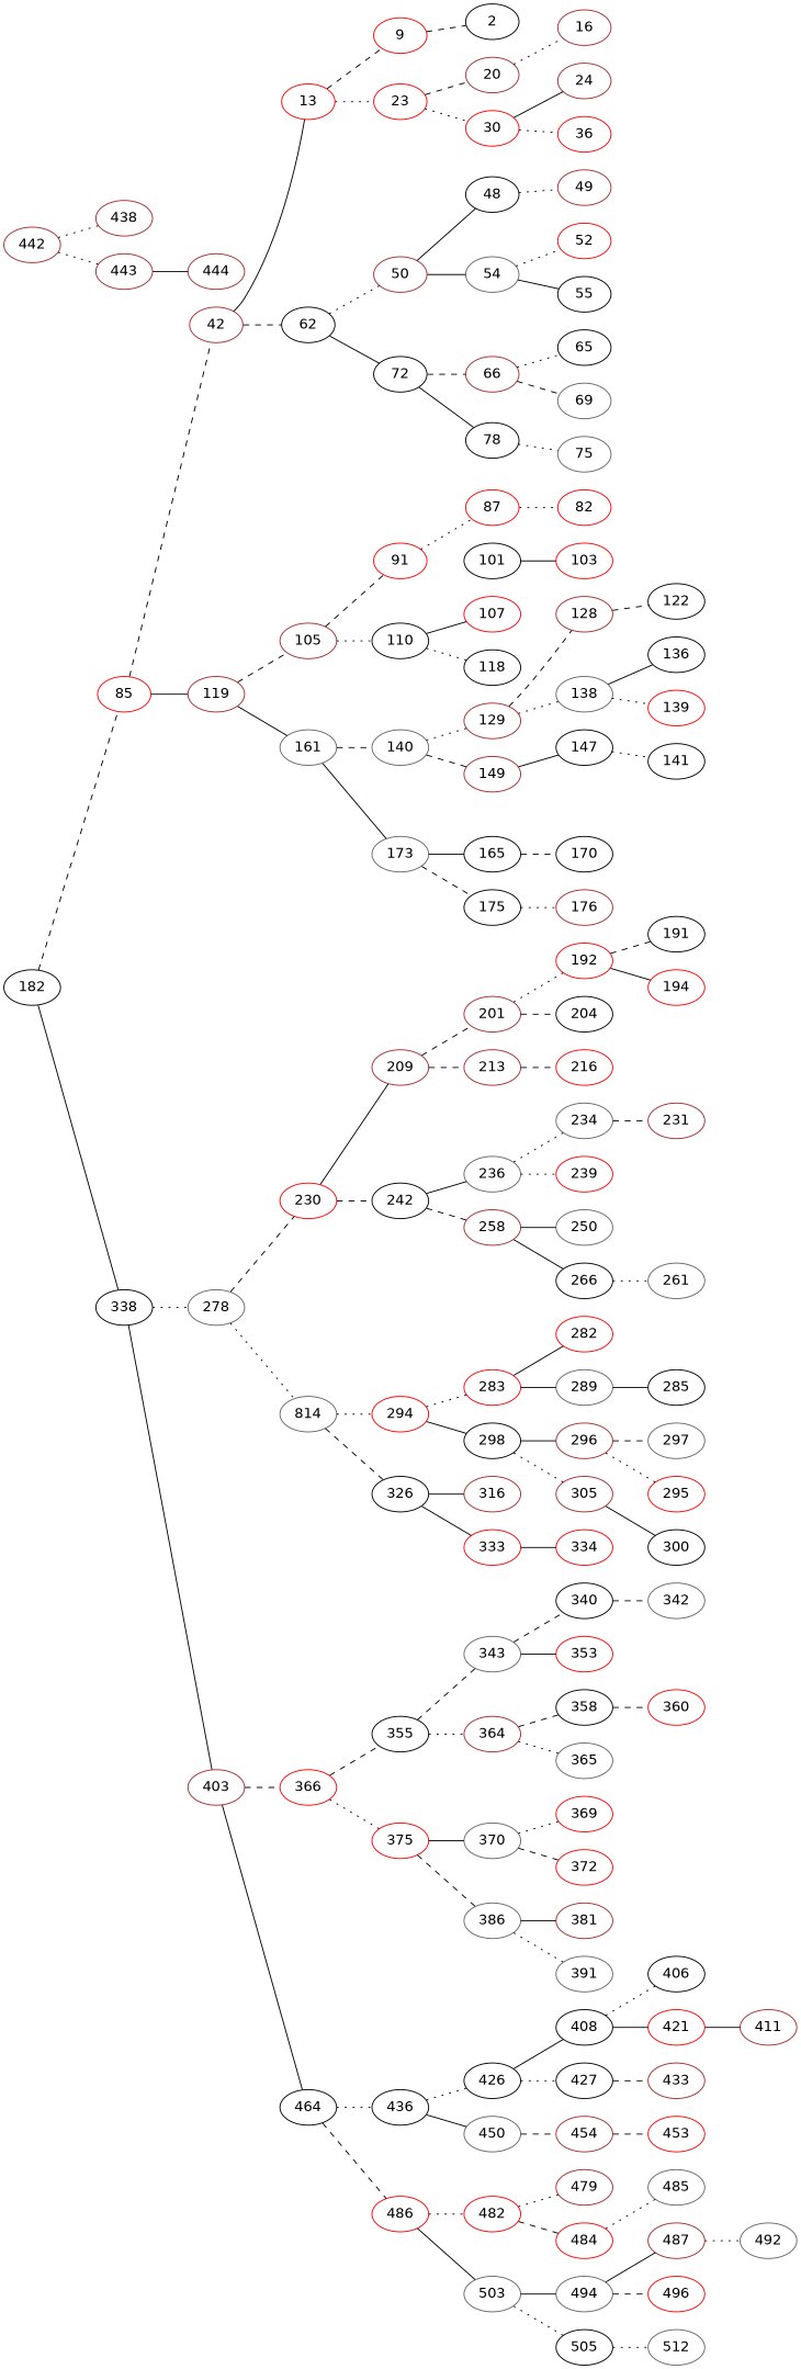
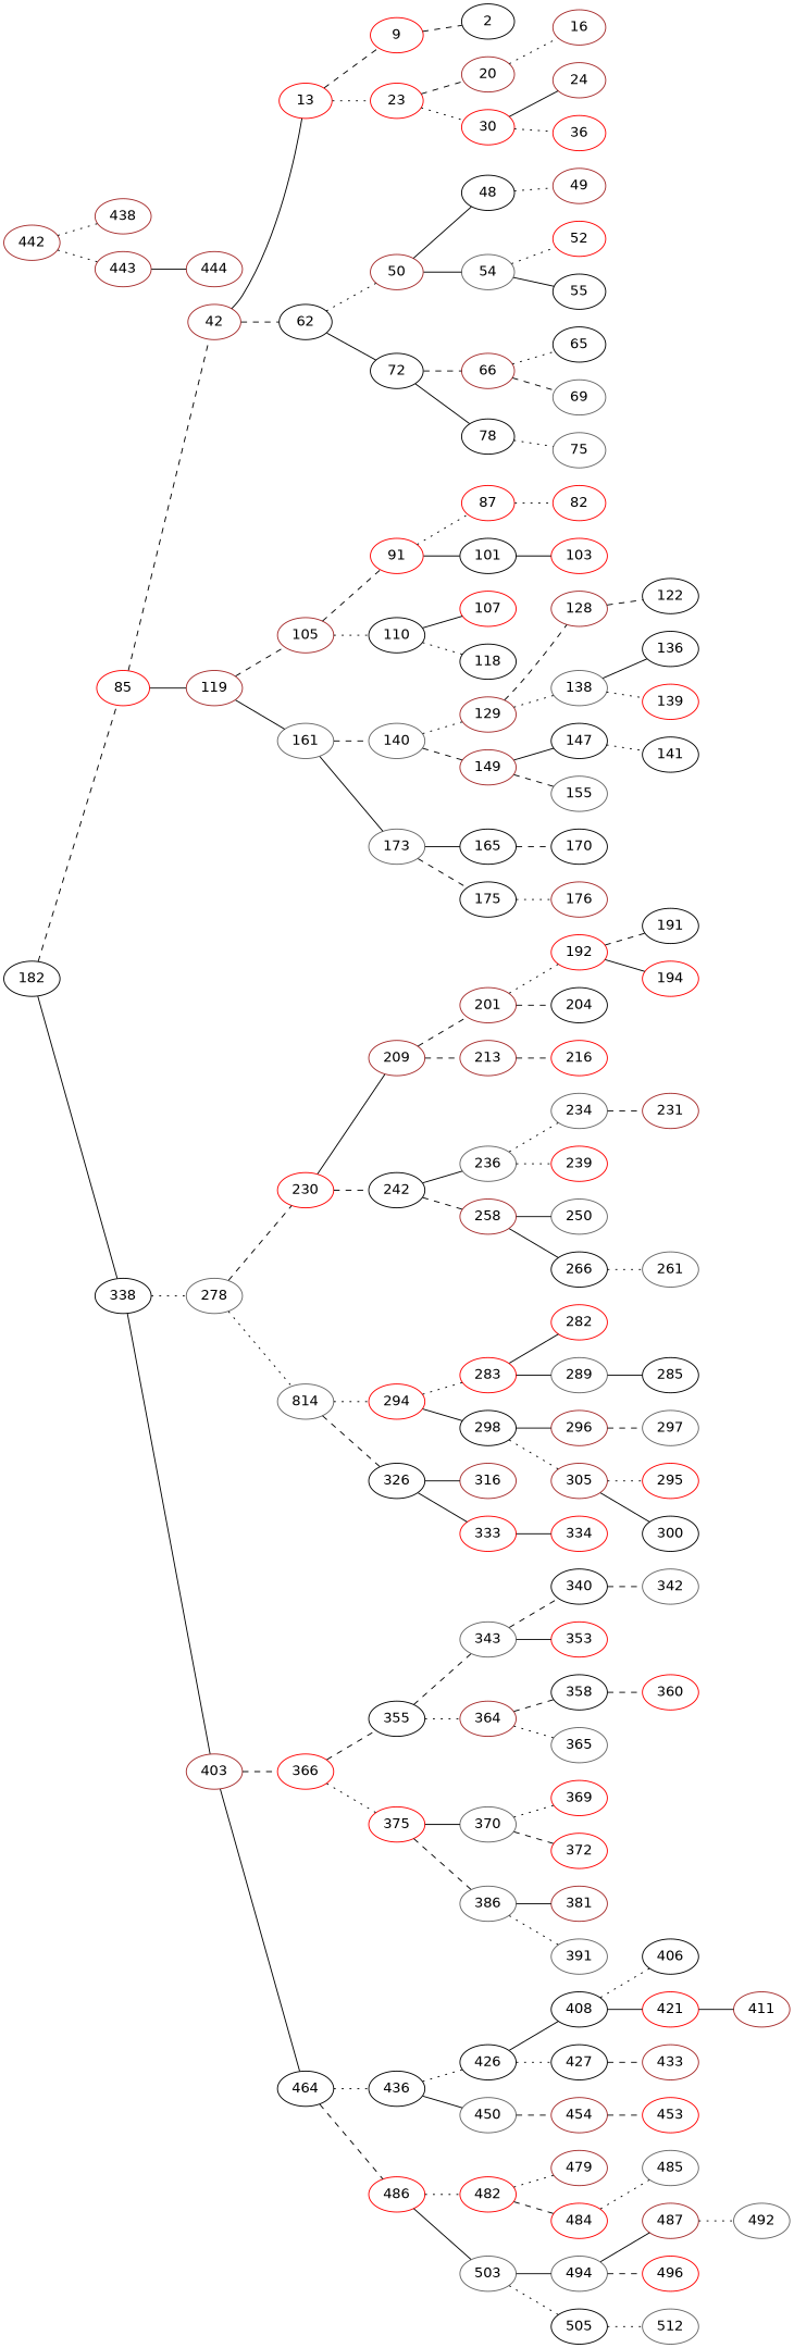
  graph {
    rankdir=LR
    node [color=black fontname=Helvetica]
    edge [style=dotted]
    n1 [label=182]
    n2 [color=red label=85]
    n3 [label=338]
    n4 [color=brown label=42]
    n5 [color=brown label=119]
    n6 [color=gray40 label=278]
    n7 [color=brown label=403]
    n8 [color=red label=13]
    n9 [label=62]
    n10 [color=brown label=105]
    n11 [color=gray40 label=161]
    n12 [color=red label=9]
    n13 [color=red label=23]
    n14 [color=brown label=50]
    n15 [label=72]
    n16 [label=2]
    n17 [color=brown label=20]
    n18 [color=red label=30]
    n19 [color=brown label=16]
    n20 [color=brown label=24]
    n21 [color=red label=36]
    n22 [label=48]
    n23 [color=gray40 label=54]
    n24 [color=brown label=66]
    n25 [label=78]
    n26 [color=brown label=49]
    n27 [color=red label=52]
    n28 [label=55]
    n29 [label=65]
    n30 [color=gray40 label=69]
    n31 [color=gray40 label=75]
    n32 [color=red label=82]
    n33 [color=red label=91]
    n34 [label=110]
    n35 [color=gray40 label=140]
    n36 [color=gray40 label=173]
    n37 [color=red label=87]
    n38 [label=101]
    n39 [color=red label=107]
    n40 [label=118]
    n41 [color=red label=103]
    n42 [color=brown label=129]
    n43 [color=brown label=149]
    n44 [label=165]
    n45 [label=175]
    n46 [color=brown label=128]
    n47 [color=gray40 label=138]
    n48 [label=147]
+   n49 [color=gray40 label=155]
    n50 [label=122]
    n51 [label=136]
    n52 [color=red label=139]
    n53 [label=141]
    n54 [label=170]
    n55 [color=brown label=176]
    n56 [color=red label=230]
    n57 [color=gray40 label=814]
    n58 [color=red label=366]
    n59 [label=464]
    n60 [color=brown label=209]
    n61 [label=242]
    n62 [color=red label=294]
    n63 [label=326]
    n64 [color=brown label=201]
    n65 [color=brown label=213]
    n66 [color=gray40 label=236]
    n67 [color=brown label=258]
    n68 [color=red label=192]
    n69 [label=204]
    n70 [color=red label=216]
    n71 [label=191]
    n72 [color=red label=194]
    n73 [color=gray40 label=234]
    n74 [color=red label=239]
    n75 [color=gray40 label=250]
    n76 [label=266]
    n77 [color=brown label=231]
    n78 [color=gray40 label=261]
    n79 [color=red label=283]
    n80 [label=298]
    n81 [color=brown label=316]
    n82 [color=red label=333]
    n83 [color=red label=282]
    n84 [color=gray40 label=289]
    n85 [color=brown label=296]
    n86 [color=brown label=305]
    n87 [label=285]
    n88 [color=red label=295]
    n89 [color=gray40 label=297]
    n90 [label=300]
    n91 [color=red label=334]
    n92 [label=355]
    n93 [color=red label=375]
    n94 [label=436]
    n95 [color=red label=486]
    n96 [color=gray40 label=343]
    n97 [color=brown label=364]
    n98 [color=gray40 label=370]
    n99 [color=gray40 label=386]
    n100 [label=340]
    n101 [color=red label=353]
    n102 [label=358]
    n103 [color=gray40 label=365]
    n104 [color=gray40 label=342]
    n105 [color=red label=360]
    n106 [color=red label=369]
    n107 [color=red label=372]
    n108 [color=brown label=381]
    n109 [color=gray40 label=391]
    n110 [label=426]
    n111 [color=gray40 label=450]
    n112 [color=red label=482]
    n113 [color=gray40 label=503]
    n114 [label=408]
    n115 [label=427]
    n116 [color=brown label=454]
    n117 [label=406]
    n118 [color=red label=421]
    n119 [color=brown label=433]
    n120 [color=brown label=411]
    n121 [color=brown label=442]
    n122 [color=brown label=438]
    n123 [color=brown label=443]
    n124 [color=red label=453]
    n125 [color=brown label=444]
    n126 [color=brown label=479]
    n127 [color=red label=484]
    n128 [color=gray40 label=494]
    n129 [label=505]
    n130 [color=gray40 label=485]
    n131 [color=brown label=487]
    n132 [color=red label=496]
    n133 [color=gray40 label=512]
    n134 [color=gray40 label=492]
    n1 -- n2 [style=dashed]
    n1 -- n3 [style=solid]
    n2 -- n4 [style=dashed]
    n2 -- n5 [style=solid]
    n3 -- n6
    n3 -- n7 [style=solid]
    n4 -- n8 [style=solid]
    n4 -- n9 [style=dashed]
    n5 -- n10 [style=dashed]
    n5 -- n11 [style=solid]
    n6 -- n56 [style=dashed]
    n6 -- n57
    n7 -- n58 [style=dashed]
    n7 -- n59 [style=solid]
    n8 -- n12 [style=dashed]
    n8 -- n13
    n9 -- n14
    n9 -- n15 [style=solid]
    n10 -- n33 [style=dashed]
    n10 -- n34
    n11 -- n35 [style=dashed]
    n11 -- n36 [style=solid]
    n12 -- n16 [style=dashed]
    n13 -- n17 [style=dashed]
    n13 -- n18
    n14 -- n22 [style=solid]
    n14 -- n23 [style=solid]
    n15 -- n24 [style=dashed]
    n15 -- n25 [style=solid]
    n17 -- n19
    n18 -- n20 [style=solid]
    n18 -- n21
    n22 -- n26
    n23 -- n27
    n23 -- n28 [style=solid]
    n24 -- n29
    n24 -- n30 [style=dashed]
    n25 -- n31
    n33 -- n37
+   n33 -- n38 [style=solid]
    n34 -- n39 [style=solid]
    n34 -- n40
    n35 -- n42
    n35 -- n43 [style=dashed]
    n36 -- n44 [style=solid]
    n36 -- n45 [style=dashed]
    n37 -- n32
    n38 -- n41 [style=solid]
    n42 -- n46 [style=dashed]
    n42 -- n47
    n43 -- n48 [style=solid]
+   n43 -- n49 [style=dashed]
    n44 -- n54 [style=dashed]
    n45 -- n55
    n46 -- n50 [style=dashed]
    n47 -- n51 [style=solid]
    n47 -- n52
    n48 -- n53
    n56 -- n60 [style=solid]
    n56 -- n61 [style=dashed]
    n57 -- n62
    n57 -- n63 [style=dashed]
    n58 -- n92 [style=dashed]
    n58 -- n93
    n59 -- n94
    n59 -- n95 [style=dashed]
    n60 -- n64 [style=dashed]
    n60 -- n65 [style=dashed]
    n61 -- n66 [style=solid]
    n61 -- n67 [style=dashed]
    n62 -- n79
    n62 -- n80 [style=solid]
    n63 -- n81 [style=solid]
    n63 -- n82 [style=solid]
    n64 -- n68
    n64 -- n69 [style=dashed]
    n65 -- n70 [style=dashed]
    n66 -- n73
    n66 -- n74
    n67 -- n75 [style=solid]
    n67 -- n76 [style=solid]
    n68 -- n71 [style=dashed]
    n68 -- n72 [style=solid]
    n73 -- n77 [style=dashed]
    n76 -- n78
    n79 -- n83 [style=solid]
    n79 -- n84 [style=solid]
    n80 -- n85 [style=solid]
    n80 -- n86
    n82 -- n91 [style=solid]
    n84 -- n87 [style=solid]
-   n85 -- n88
+   n86 -- n88
    n85 -- n89 [style=dashed]
    n86 -- n90 [style=solid]
    n92 -- n96 [style=dashed]
    n92 -- n97
    n93 -- n98 [style=solid]
    n93 -- n99 [style=dashed]
    n94 -- n110
    n94 -- n111 [style=solid]
    n95 -- n112
    n95 -- n113 [style=solid]
    n96 -- n100 [style=dashed]
    n96 -- n101 [style=solid]
    n97 -- n102 [style=dashed]
    n97 -- n103
    n98 -- n106
    n98 -- n107 [style=dashed]
    n99 -- n108 [style=solid]
    n99 -- n109
    n100 -- n104 [style=dashed]
    n102 -- n105 [style=dashed]
    n110 -- n114 [style=solid]
    n110 -- n115
    n111 -- n116 [style=dashed]
    n112 -- n126
    n112 -- n127 [style=dashed]
    n113 -- n128 [style=solid]
    n113 -- n129
    n114 -- n117
    n114 -- n118 [style=solid]
    n115 -- n119 [style=dashed]
    n116 -- n124 [style=dashed]
    n118 -- n120 [style=solid]
    n121 -- n122
    n121 -- n123
    n123 -- n125 [style=solid]
    n127 -- n130
    n128 -- n131 [style=solid]
    n128 -- n132 [style=dashed]
    n129 -- n133
    n131 -- n134
  }
